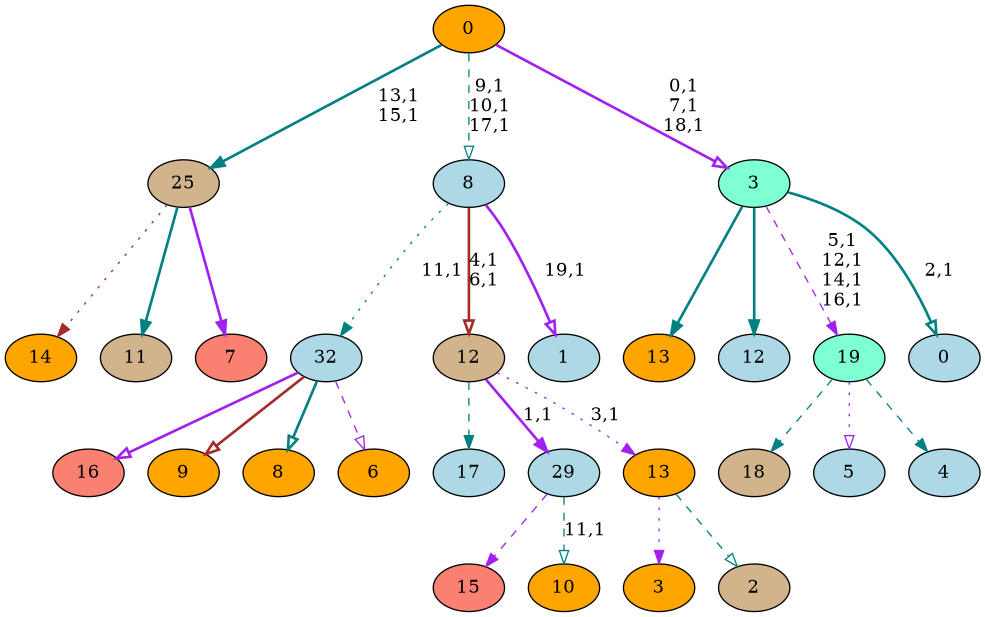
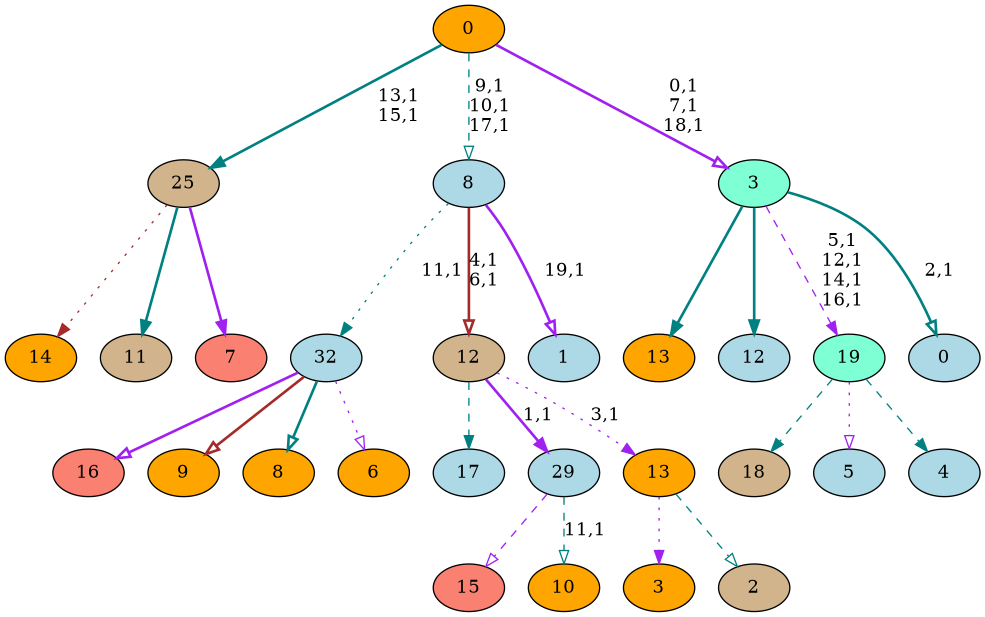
  digraph {
    node [fillcolor=lightblue style=filled]
    edge [arrowhead=normal color=teal style=bold]
    n1 [fillcolor=tan label=18]
    n2 [label=17]
    n3 [fillcolor=salmon label=16]
    n4 [fillcolor=salmon label=15]
    n5 [fillcolor=orange label=14]
    n6 [fillcolor=orange label=13]
    n7 [label=12]
    n8 [fillcolor=tan label=11]
    n9 [fillcolor=orange label=10]
    29
    n11 [fillcolor=orange label=9]
    n12 [fillcolor=orange label=8]
    n13 [fillcolor=salmon label=7]
    25 [fillcolor=tan]
    n15 [fillcolor=orange label=6]
    n16 [label=32]
    n17 [label=5]
    n18 [label=4]
    19 [fillcolor=aquamarine]
    n20 [fillcolor=orange label=3]
    n21 [fillcolor=tan label=2]
    13 [fillcolor=orange]
    12 [fillcolor=tan]
    n24 [label=1]
    8
    n26 [label=0]
    3 [fillcolor=aquamarine]
    0 [fillcolor=orange]
-   29 -> n4 [color=purple style=dashed]
+   29 -> n4 [arrowhead=onormal color=purple style=dashed]
    29 -> n9 [arrowhead=onormal label="11,1" style=dashed]
    25 -> n5 [color=brown style=dotted]
    25 -> n8
    25 -> n13 [color=purple]
    n16 -> n3 [arrowhead=onormal color=purple]
    n16 -> n11 [arrowhead=onormal color=brown]
    n16 -> n12 [arrowhead=onormal]
-   n16 -> n15 [arrowhead=onormal color=purple style=dashed]
+   n16 -> n15 [arrowhead=onormal color=purple style=dotted]
    19 -> n1 [style=dashed]
    19 -> n17 [arrowhead=onormal color=purple style=dotted]
    19 -> n18 [style=dashed]
    13 -> n20 [color=purple style=dotted]
    13 -> n21 [arrowhead=onormal style=dashed]
    12 -> n2 [style=dashed]
    12 -> 29 [color=purple label="1,1"]
    12 -> 13 [color=purple label="3,1" style=dotted]
    8 -> n16 [label="11,1" style=dotted]
    8 -> 12 [arrowhead=onormal color=brown label="4,1\n6,1"]
    8 -> n24 [arrowhead=onormal color=purple label="19,1"]
    3 -> n6
    3 -> n7
    3 -> 19 [color=purple label="5,1\n12,1\n14,1\n16,1" style=dashed]
    3 -> n26 [arrowhead=onormal label="2,1"]
    0 -> 25 [label="13,1\n15,1"]
    0 -> 8 [arrowhead=onormal label="9,1\n10,1\n17,1" style=dashed]
    0 -> 3 [arrowhead=onormal color=purple label="0,1\n7,1\n18,1"]
  }
